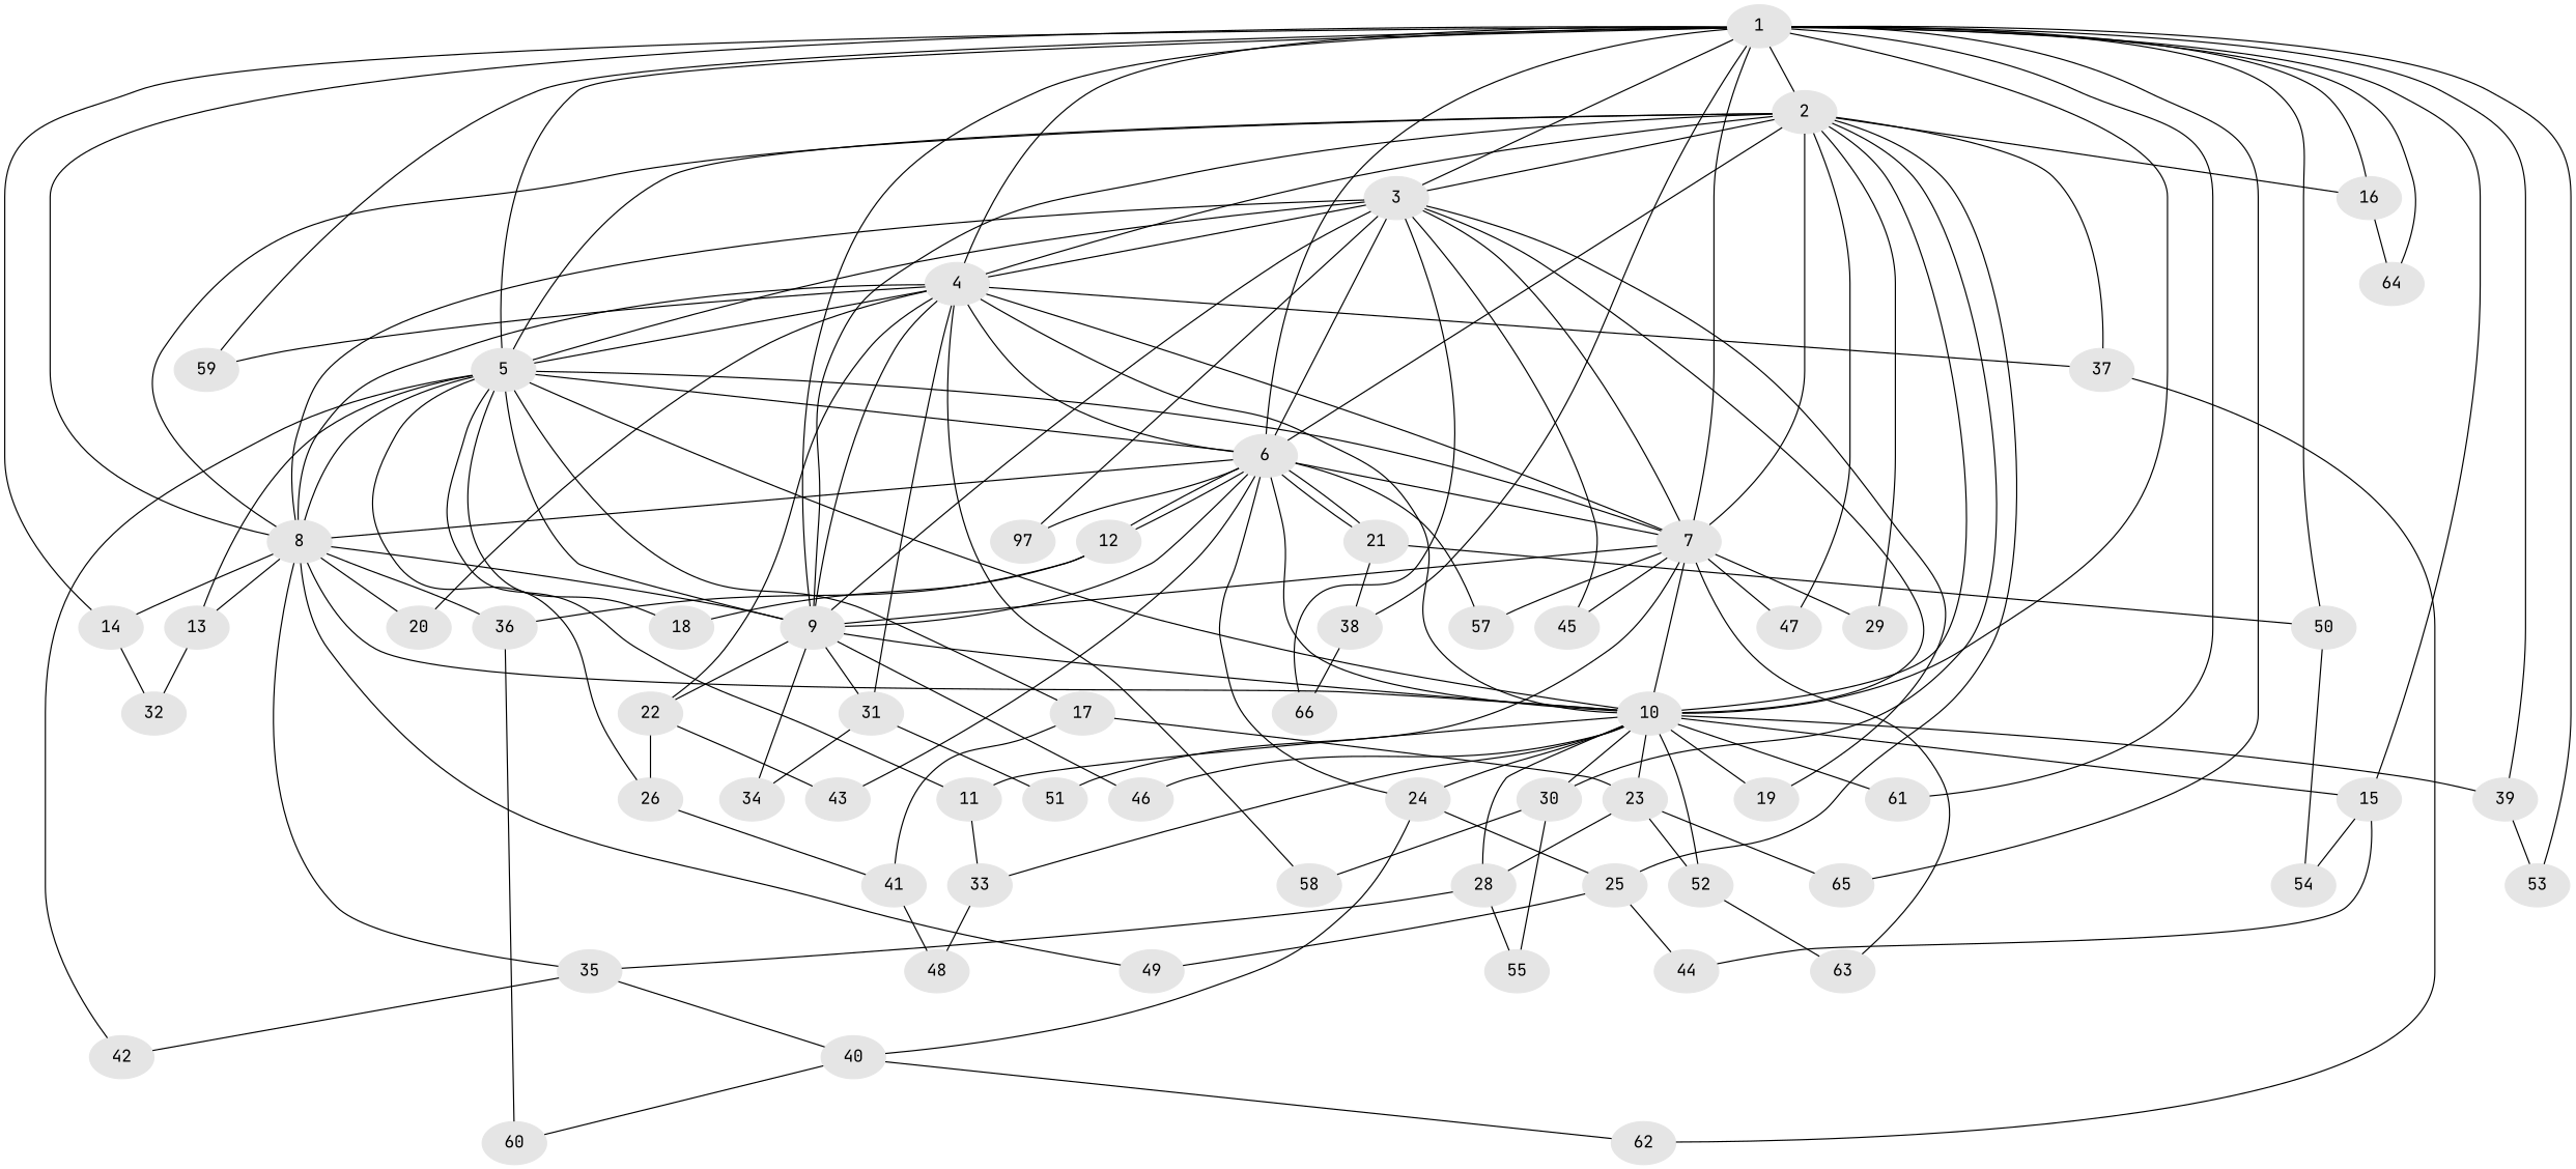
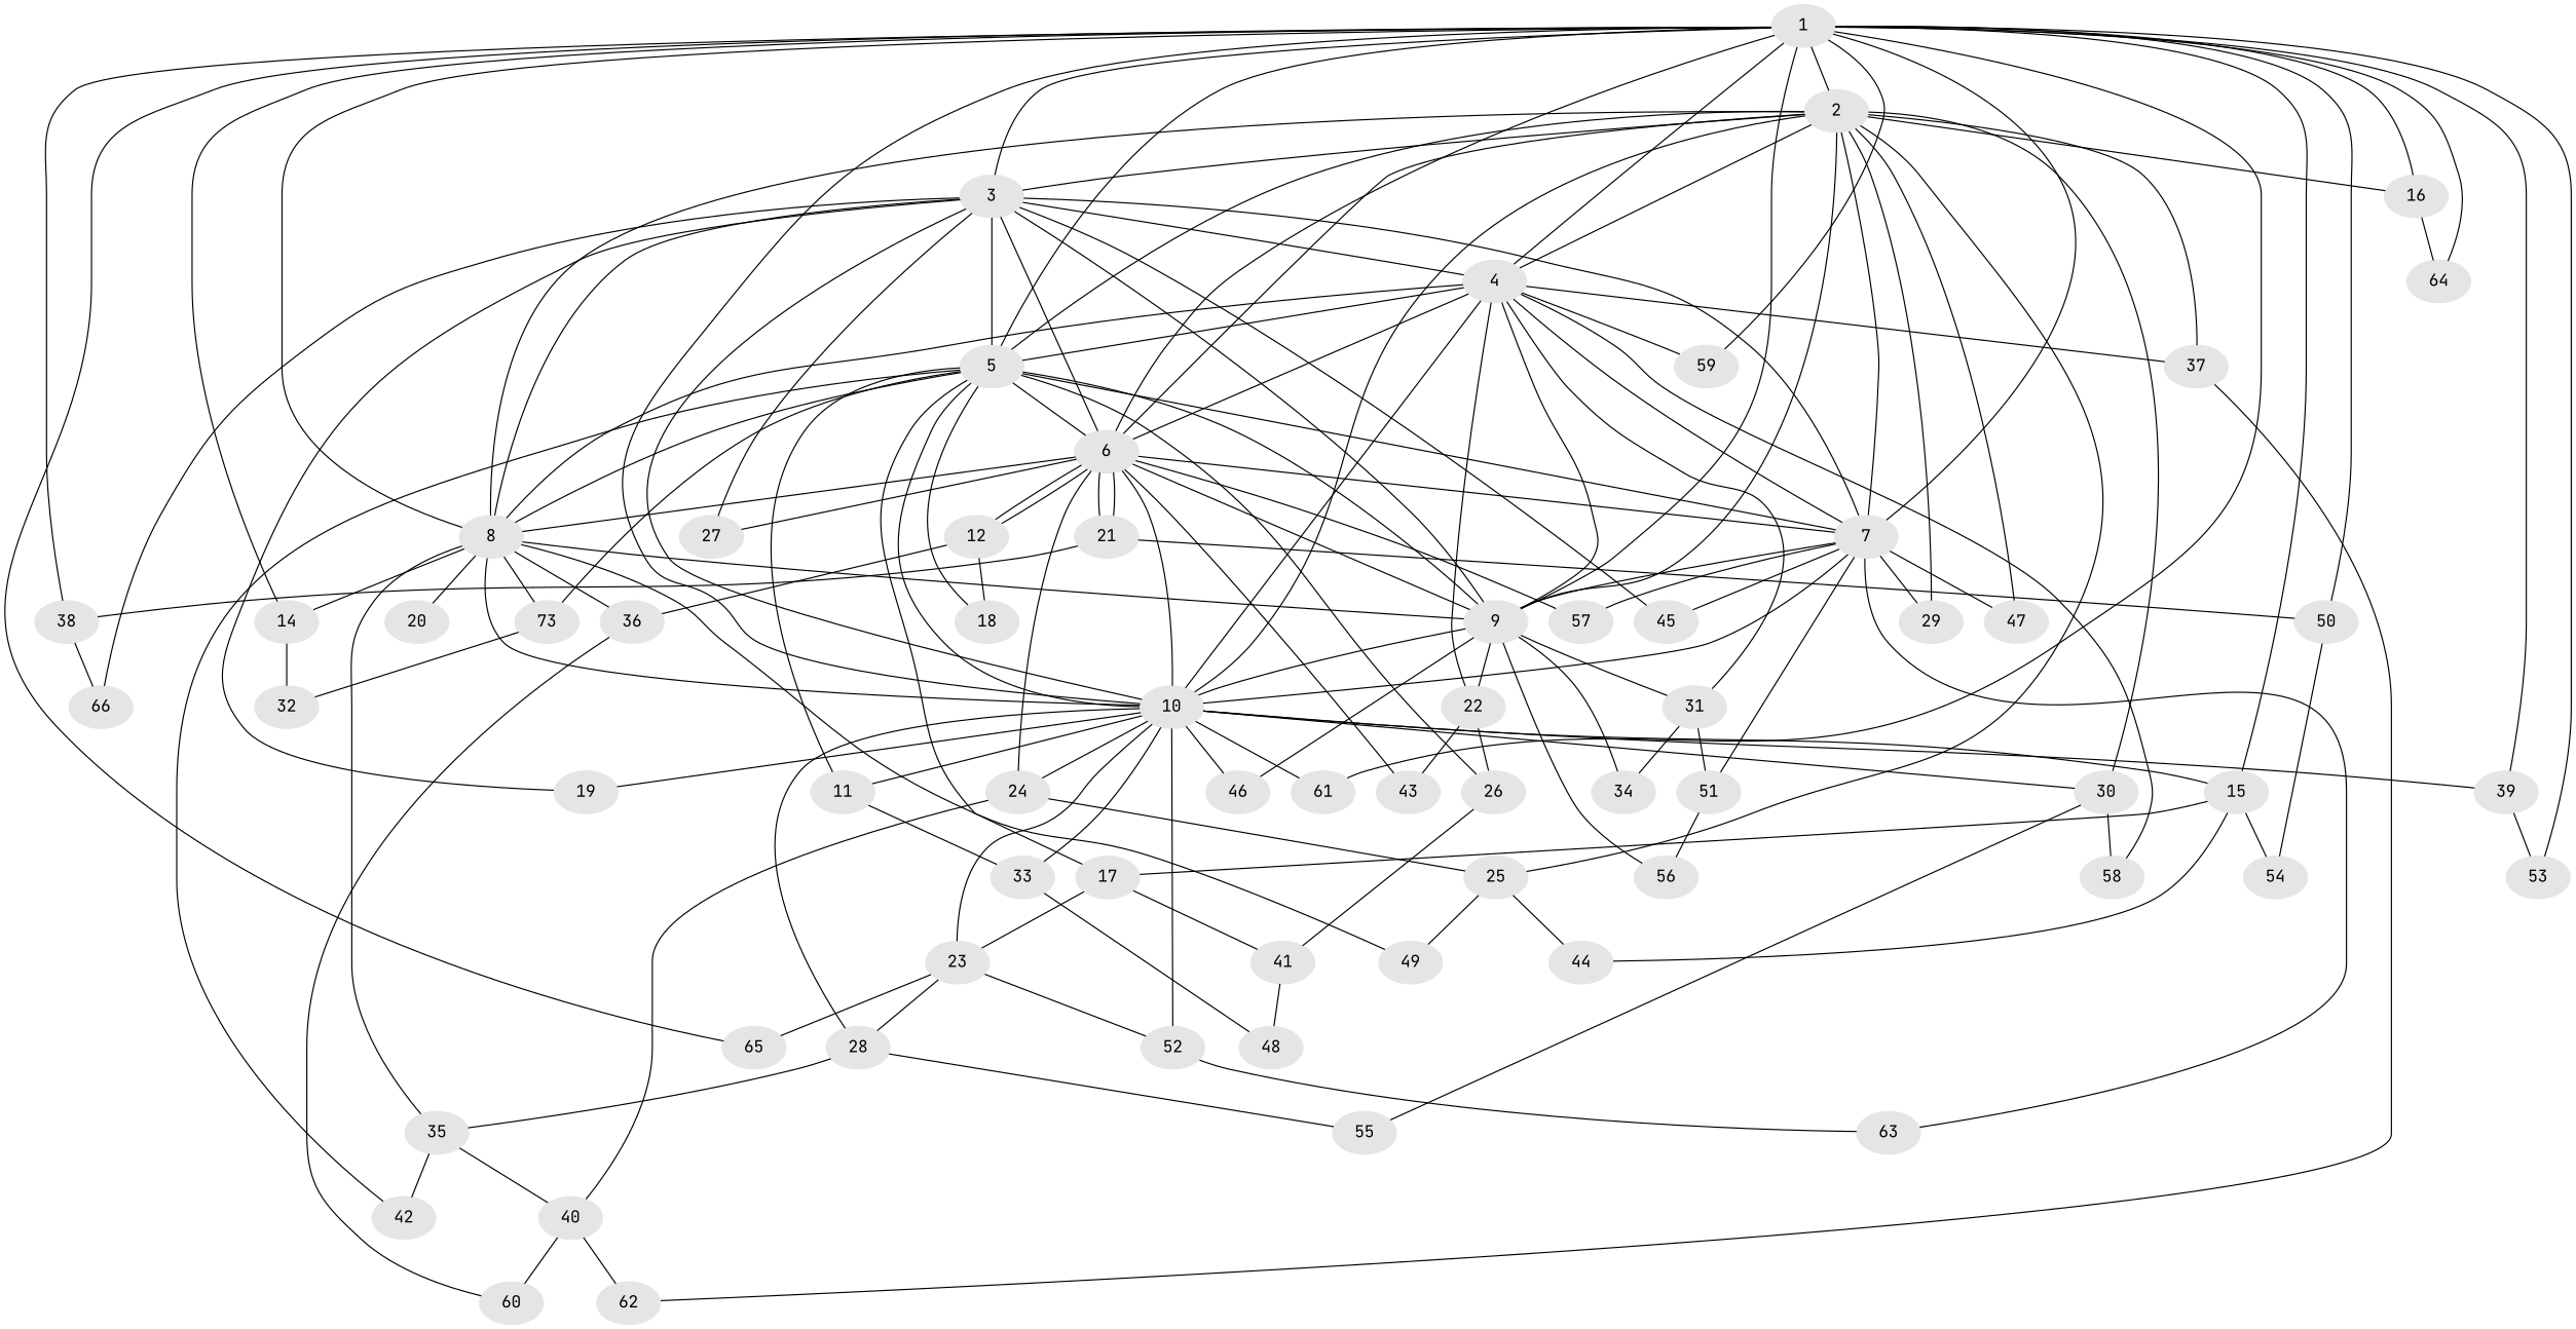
  graph {
    fontname="JetBrains Mono"
    node [color=gray90 fontname="JetBrains Mono" style=filled]
    edge [fontname="JetBrains Mono"]
    1
    2
    3
    4
    5
    6
    7
    8
    9
    10
    14
    15
    16
    38
    39
    50
    53
    59
    61
    64
    65
    25
    29
    30
    37
    47
    19
-   27 [label=97]
+   27
    45
    66
    20
    22
    31
    58
    11
-   13
+   13 [label=73]
    17
    18
    26
    42
    12
    21
    24
    43
    57
    51
    63
    35
    36
    49
    34
    46
+   56
    23
    28
    33
    52
    32
    44
    54
    55
    62
    41
    40
    60
    48
    1 -- 2
    1 -- 3
    1 -- 4
    1 -- 5
    1 -- 6
    1 -- 7
    1 -- 8
    1 -- 9
    1 -- 10
    1 -- 14
    1 -- 15
    1 -- 16
    1 -- 38
    1 -- 39
    1 -- 50
    1 -- 53
    1 -- 59
    1 -- 61
    1 -- 64
    1 -- 65
    2 -- 3
    2 -- 4
    2 -- 5
    2 -- 6
    2 -- 7
    2 -- 8
    2 -- 9
    2 -- 10
    2 -- 16
    2 -- 25
    2 -- 29
    2 -- 30
    2 -- 37
    2 -- 47
    3 -- 4
    3 -- 5
    3 -- 6
    3 -- 7
    3 -- 8
    3 -- 9
    3 -- 10
    3 -- 19
    3 -- 27
    3 -- 45
    3 -- 66
    4 -- 5
    4 -- 6
    4 -- 7
    4 -- 8
    4 -- 9
    4 -- 10
    4 -- 59
    4 -- 37
-   4 -- 20
    4 -- 22
    4 -- 31
    4 -- 58
    5 -- 6
    5 -- 7
    5 -- 8
    5 -- 9
    5 -- 10
    5 -- 11
    5 -- 13
    5 -- 17
    5 -- 18
    5 -- 26
    5 -- 42
    6 -- 7
    6 -- 8
    6 -- 9
    6 -- 10
    6 -- 27
    6 -- 12
    6 -- 12
    6 -- 21
    6 -- 21
    6 -- 24
    6 -- 43
    6 -- 57
    7 -- 9
    7 -- 10
    7 -- 29
    7 -- 47
    7 -- 45
    7 -- 57
    7 -- 51
    7 -- 63
    8 -- 9
    8 -- 10
    8 -- 14
    8 -- 20
    8 -- 13
    8 -- 35
    8 -- 36
    8 -- 49
    9 -- 10
    9 -- 22
    9 -- 31
    9 -- 34
    9 -- 46
+   9 -- 56
    10 -- 15
    10 -- 39
    10 -- 61
    10 -- 30
    10 -- 19
    10 -- 11
    10 -- 24
    10 -- 46
    10 -- 23
    10 -- 28
    10 -- 33
    10 -- 52
    14 -- 32
+   15 -- 17
    15 -- 44
    15 -- 54
    16 -- 64
    38 -- 66
    39 -- 53
    50 -- 54
    25 -- 49
    25 -- 44
    30 -- 58
    30 -- 55
    37 -- 62
    22 -- 26
    22 -- 43
    31 -- 51
    31 -- 34
    11 -- 33
    13 -- 32
    17 -- 23
    17 -- 41
    26 -- 41
    12 -- 18
    12 -- 36
    21 -- 38
    21 -- 50
    24 -- 25
    24 -- 40
+   51 -- 56
    35 -- 42
    35 -- 40
    36 -- 60
    23 -- 65
    23 -- 28
    23 -- 52
    28 -- 35
    28 -- 55
    33 -- 48
    52 -- 63
    41 -- 48
    40 -- 62
    40 -- 60
  }
